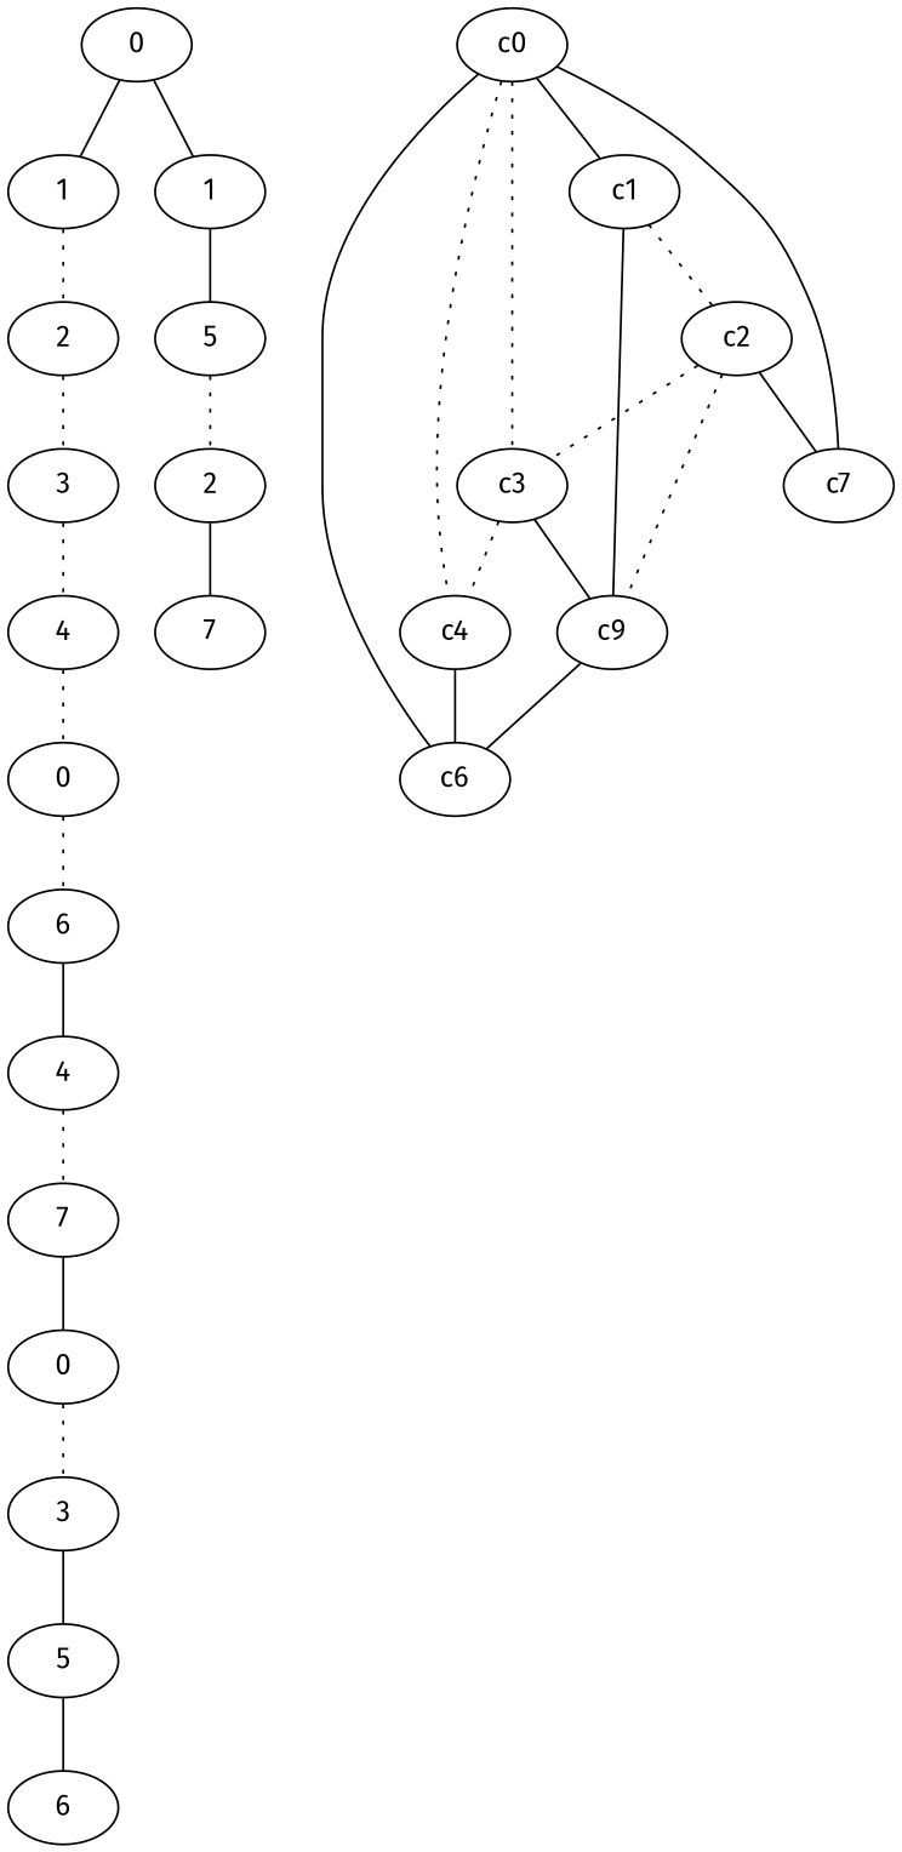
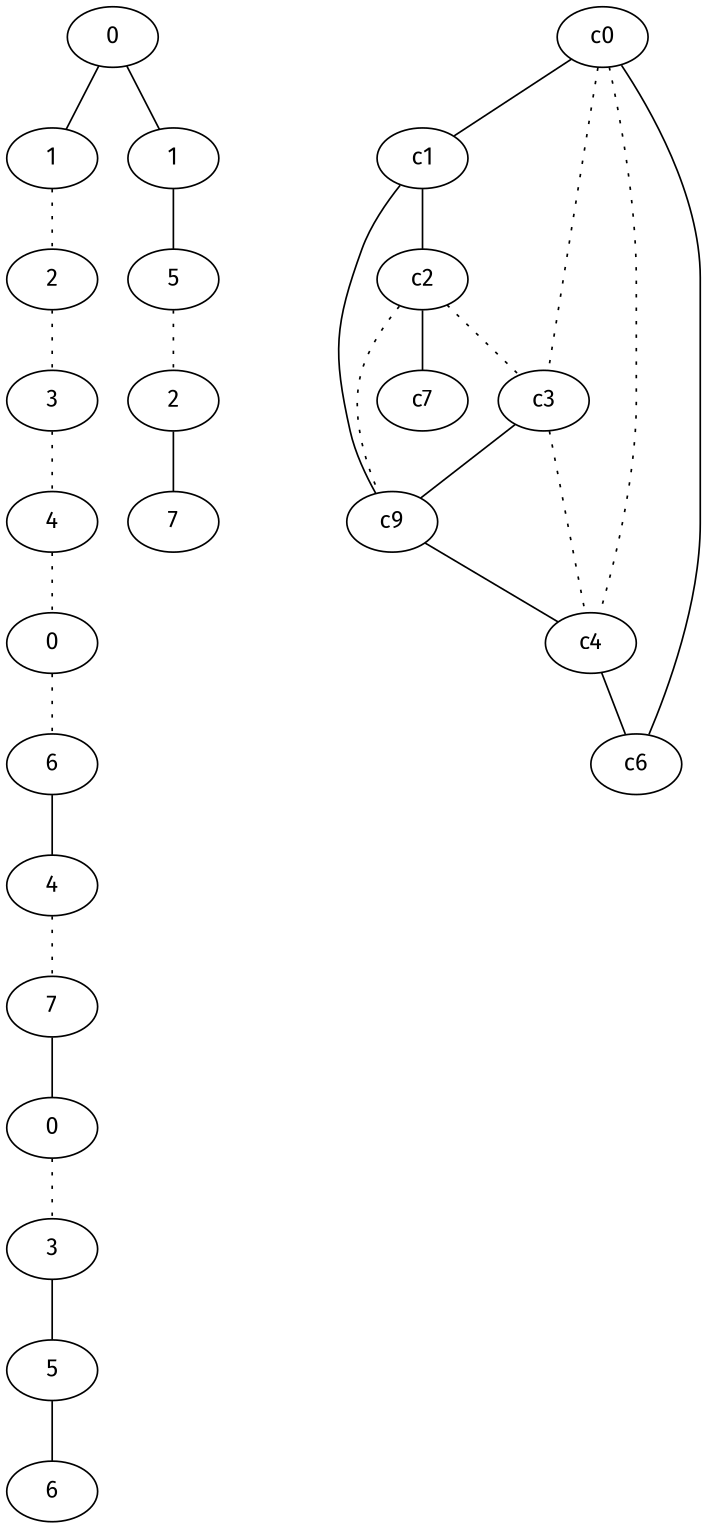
  graph {
    fontname="Fira Sans"
    node [fontname="Fira Sans"]
    edge [fontname="Fira Sans"]
    n1 [label=0]
    n2 [label=1]
    n3 [label=1]
    n4 [label=2]
    n5 [label=5]
    n6 [label=3]
    n7 [label=4]
    n8 [label=0]
    n9 [label=6]
    n10 [label=4]
    n11 [label=7]
    n12 [label=0]
    n13 [label=3]
    n14 [label=5]
    n15 [label=6]
    n16 [label=2]
    n17 [label=7]
    c0
    c1
    c3
    c4
    c6
    c7
    c2
    n25 [label=c9]
    n1 -- n2
    n1 -- n3
    n2 -- n4 [style=dotted]
    n3 -- n5
    n4 -- n6 [style=dotted]
    n5 -- n16 [style=dotted]
    n6 -- n7 [style=dotted]
    n7 -- n8 [style=dotted]
    n8 -- n9 [style=dotted]
    n9 -- n10
    n10 -- n11 [style=dotted]
    n11 -- n12
    n12 -- n13 [style=dotted]
    n13 -- n14
    n14 -- n15
    n16 -- n17
    c0 -- c1
    c0 -- c3 [style=dotted]
    c0 -- c4 [style=dotted]
    c0 -- c6 [style=solid]
-   c0 -- c7
-   c1 -- c2 [style=dotted]
+   c1 -- c2 [style=solid]
    c1 -- n25
    c3 -- c4 [style=dotted]
    c3 -- n25
    c4 -- c6
    c2 -- c3 [style=dotted]
    c2 -- c7
    c2 -- n25 [style=dotted]
-   n25 -- c6
+   n25 -- c4
  }
